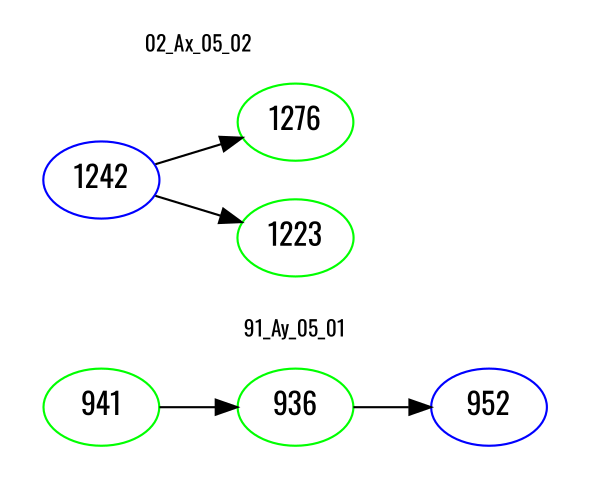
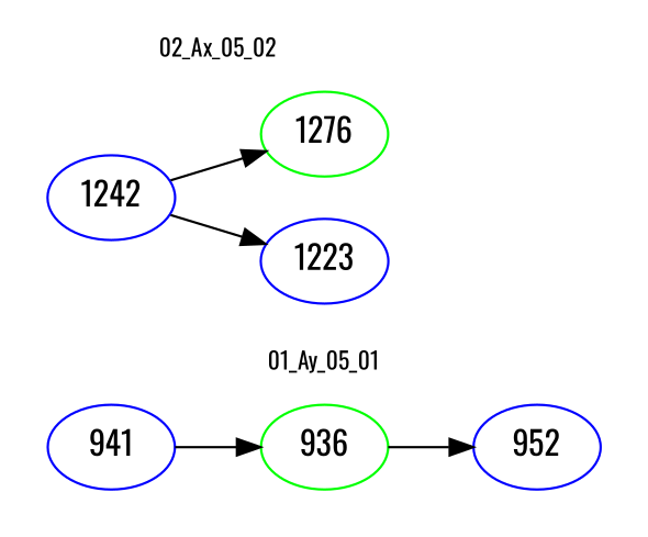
  digraph {
    fontname=Oswald
    rankdir=LR
    node [color=blue fontname=Oswald]
    edge [color=black fontname=Oswald]
-   n1 [color=green label=941]
+   n1 [label=941]
    n2 [color=green label=936]
    n3 [label=952]
    n4 [label=1242]
-   n5 [color=green label=1223]
+   n5 [label=1223]
    n6 [color=green label=1276]
    subgraph cluster_1 {
      color=white
      fontsize=10
-     label="91_Ay_05_01"
+     label="01_Ay_05_01"
      n1
      n2
      n3
    }
    subgraph cluster_2 {
      color=white
      fontsize=10
      label="02_Ax_05_02"
      n4
      n5
      n6
    }
    n1 -> n2
    n2 -> n3
    n4 -> n5
    n4 -> n6
  }
